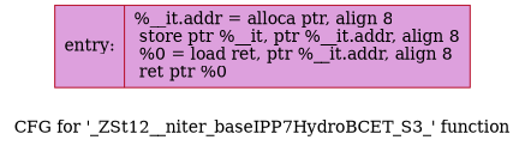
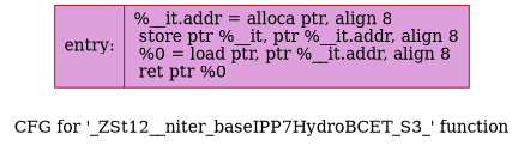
  digraph {
    label="CFG for '_ZSt12__niter_baseIPP7HydroBCET_S3_' function"
    rankdir=LR
    fontname="DejaVu Serif"
-   n1 [color="#b70d28ff" fillcolor=plum fontname="DejaVu Serif" label="{entry:\l|  %__it.addr = alloca ptr, align 8\l  store ptr %__it, ptr %__it.addr, align 8\l  %0 = load ret, ptr %__it.addr, align 8\l  ret ptr %0\l}" shape=record style=filled]
+   n1 [color="#b70d28ff" fillcolor=plum fontname="DejaVu Serif" label="{entry:\l|  %__it.addr = alloca ptr, align 8\l  store ptr %__it, ptr %__it.addr, align 8\l  %0 = load ptr, ptr %__it.addr, align 8\l  ret ptr %0\l}" shape=record style=filled]
  }
